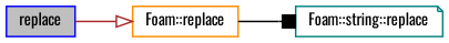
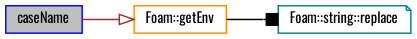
  digraph {
    fontname=Oswald
    rankdir=LR
    node [fontname=Oswald fontsize=10 shape=box]
    edge [fontname=Oswald fontsize=10 labelfontname=Helvetica labelfontsize=10 style=solid]
-   n1 [color=blue fillcolor=grey75 fontcolor=black height=0.2 label=replace style=filled width=0.4]
-   n2 [color=darkorange height=0.2 label="Foam::replace" width=0.4]
+   n1 [color=blue fillcolor=grey75 fontcolor=black height=0.2 label=caseName style=filled width=0.4]
+   n2 [color=darkorange height=0.2 label="Foam::getEnv" width=0.4]
    n3 [color=teal height=0.2 label="Foam::string::replace" shape=note width=0.4]
    n1 -> n2 [arrowhead=onormal color=brown]
    n2 -> n3 [arrowhead=box color=black]
  }
